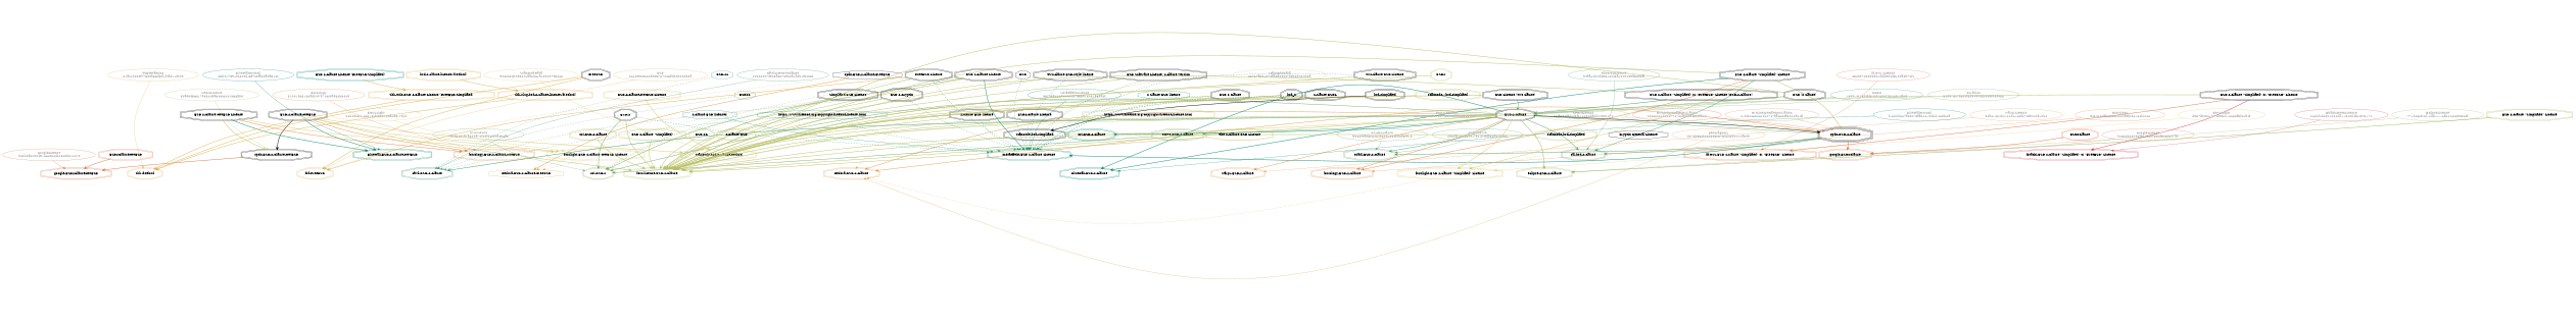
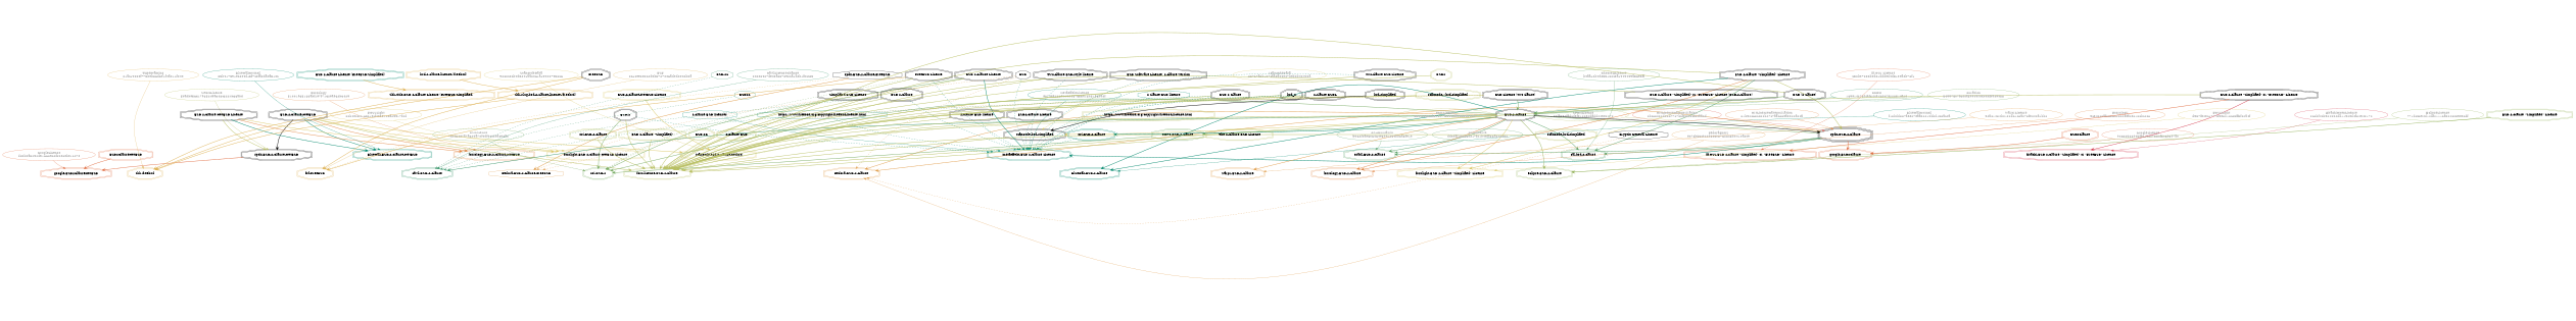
  strict digraph {
    splines=curved
    node [shape=doubleoctagon]
    edge [arrowhead=vee color="#b8bf62" style=bold weight=0.7]
    n1 [label="spdx:BSD-2-Clause-FreeBSD" shape=octagon]
    n2 [color="#e09d4b" label="Fedora:BSD-2-Clause-FreeBSD" shape=octagon]
    n3 [color="#deb256" label="fsf:FreeBSD"]
    n4 [color="#b8bf62" fillcolor="beige;1" fontcolor=gray label="SPDXLicense\n5badbe56317985249a348c8224c66abd" shape=ellipse]
    n5 [label="spdx:BSD-2-Clause-NetBSD"]
    n6 [color="#e06f45" label="google:BSD2ClauseNetBSD"]
    n7 [label="BSD-2-Clause-NetBSD"]
    n8 [color="#00876c" label="BlueOak:BSD-2-Clause-NetBSD"]
    n9 [color="#dac767" label="scancode:bsd-2-clause-netbsd"]
    n10 [color="#e18745" label="fossology:BSD-2-Clause-NetBSD"]
    n11 [color="#b8bf62" label="foss-license:BSD-2-Clause"]
    n12 [color="#dac767" label="fosslight:BSD 2-Clause NetBSD License"]
    n13 [label="BSD 2-Clause NetBSD License"]
    n14 [color="#b8bf62" fillcolor="beige;1" fontcolor=gray label="SPDXLicense\n55fa592fadcdef5120e4dadd449e3473" shape=ellipse]
    n15 [label="spdx:BSD-2-Clause" shape=tripleoctagon]
    n16 [color="#78ab63" label="osi:BSD-2"]
    n17 [color="#e06f45" label="google:BSD2Clause"]
    n18 [color="#e09d4b" label="Fedora:BSD-2-Clause"]
    n19 [color="#58a066" label="osadl:BSD-2-Clause"]
    n20 [color="#58a066" label="cal:bsd-2-clause"]
    n21 [color="#00876c" label="metaeffekt:BSD 2-Clause License"]
    n22 [label="BSD-2-Clause"]
    n23 [color="#78ab63" label="DEP5:BSD-2-clause"]
    n24 [color="#00876c" label="BlueOak:BSD-2-Clause"]
    n25 [label="scancode:bsd-simplified"]
    n26 [color="#e18745" label="fossology:BSD-2-Clause"]
    n27 [color="#379469" label="cavil:BSD-2-Clause"]
    n28 [color="#00876c" label="osi:BSD-2-Clause"]
    n29 [color="#e09d4b" label="warpr:BSD-2-Clause"]
    n30 [color="#dac767" label="fosslight:BSD 2-clause \"Simplified\" License"]
    n31 [color="#98b561" label="eclipse:BSD-2-Clause"]
    n32 [label="BSD 2-Clause \"Simplified\" License"]
    n33 [color="#78ab63" fillcolor="beige;1" fontcolor=gray label="OSILicense\n7dbd34e7a7a629a70f4df9ccb9a898a2" shape=ellipse]
    n34 [label="BSD-2"]
    n35 [label="BSD 2-Clause License"]
    n36 [label="Simplified BSD License"]
    n37 [label="FreeBSD License"]
    n38 [color="#e06f45" fillcolor="beige;1" fontcolor=gray label="GoogleLicense\nd85b5a5292d916689c0f35e8ebe1c47e" shape=ellipse]
    n39 [color="#e06f45" label=BSD2ClauseNetBSD]
    n40 [color="#e06f45" fillcolor="beige;1" fontcolor=gray label="GoogleLicense\n92668566e43dfd19207382f5c6b8e7a0" shape=ellipse]
    n41 [color="#e06f45" label=BSD2Clause]
    n42 [label=BSD shape=octagon]
    n43 [label="BSD License (two clause)"]
    n44 [color="#e09d4b" fillcolor="beige;1" fontcolor=gray label="FedoraEntry\nec76b53c920e6c308762828b0410ac49" shape=ellipse]
    n45 [label="Cryptix General License" shape=octagon]
    n46 [color="#00876c" fillcolor="beige;1" fontcolor=gray label="BlueOakCouncil\nf18bdd387aee07eaa56015bbd153ac4a" shape=ellipse]
    n47 [color="#00876c" fillcolor="beige;1" fontcolor=gray label="BlueOakCouncil\n85b417591ec8e4d15f7c0fa8da4a510c" shape=ellipse]
    n48 [color="#58a066" fillcolor="beige;1" fontcolor=gray label="OSADLRule\nddcdaf152850b17f21b4efa36a648e32" shape=ellipse]
    n49 [color="#58a066" fillcolor="beige;1" fontcolor=gray label="OSADLMatrix\nfe962f4ae506464e8991c64bb8a8f919" shape=ellipse]
    n50 [color="#deb256" fillcolor="beige;1" fontcolor=gray label="FSF\n861cee2e362d9b3727006ad9d0e42b3a" shape=ellipse]
    n51 [label=FreeBSD]
    n52 [color="#deb256" label="tldr:freebsd"]
    n53 [color="#58a066" fillcolor="beige;1" fontcolor=gray label="ChooseALicense\nb4aa12b4d055182c5a1949449a56e5ff" shape=ellipse]
    n54 [color="#dac767" fillcolor="beige;1" fontcolor=gray label="ScancodeData\n9262c32b4d5241aa2061a159087956c6" shape=ellipse]
    n55 [color="#dac767" label="BSD-2-Clause-NetBSD License"]
    n56 [color="#dac767" fillcolor="beige;1" fontcolor=gray label="ScancodeData\n83767a3b137caa3a94e07beb0b40446a" shape=ellipse]
    n57 [label="bsd-simplified"]
    n58 [color="#e18745" fillcolor="beige;1" fontcolor=gray label="Fossology\n9ce46c3af8636c1bb2eea2ec188bc2cc" shape=ellipse]
    n59 [color="#e18745" fillcolor="beige;1" fontcolor=gray label="Fossology\n51001965183abf1e7f7132eae62b3429" shape=ellipse]
    n60 [color="#379469" fillcolor="beige;1" fontcolor=gray label="OKFN\n169e14278f49f340946bc7e22851ca2d" shape=ellipse]
    n61 [label="BSD 2-Clause \"Simplified\" or \"FreeBSD\" License (BSD-2-Clause)"]
    n62 [color="#dc574a" fillcolor="beige;1" fontcolor=gray label="OrtLicenseCategorization\n8bcc8002d00d77c7bcfecf40cf32aa0d" shape=ellipse]
    n63 [color="#e18745" fillcolor="beige;1" fontcolor=gray label="OrtLicenseCategorization\n61b92863c038b27c7aa6c3ea5580a84a" shape=ellipse]
    n64 [color="#379469" fillcolor="beige;1" fontcolor=gray label="CavilLicenseChange\n642e8427de03ac37892ca1deb1f0ccc5" shape=ellipse]
    n65 [label="BSD 2 Clause"]
-   n66 [label="BSD 2-Cryptix"]
+   n66 [label="BSD 2-Clause"]
    n67 [color="#379469" label="BSD-2c" shape=octagon]
    n68 [color="#379469" label=BSD2c shape=octagon]
    n69 [color="#00876c" fillcolor="beige;1" fontcolor=gray label="MetaeffektLicense\ne874e9236eb09d467555a18b5196ba4f" shape=ellipse]
    n70 [label="2-clause BSD license"]
    n71 [label="BSD Software License, 2-clause version"]
    n72 [label="2-clause BSDL"]
    n73 [label="BSD2-Clause License"]
    n74 [label="Two-clause BSD-style license"]
    n75 [label=bsd_2]
    n76 [color="#00876c" label="https://www.freebsd.org/copyright/freebsd-license.html" shape=octagon]
    n77 [label="two-clause BSD License"]
    n78 [color="#00876c" label="2 clause BSD license" shape=octagon]
    n79 [color="#00876c" label="2-clause BSD licenses" shape=octagon]
    n80 [color="#e09d4b" fillcolor="beige;1" fontcolor=gray label="WarprLicense\n92a81434b0138d61c6a073fe040a1bbc" shape=ellipse]
    n81 [color="#b8bf62" fillcolor="beige;1" fontcolor=gray label="FossLicense\n630483330b51817f6096dab5339343d7" shape=ellipse]
    n82 [color="#b8bf62" label=BSD2]
    n83 [label="BSD (2 clause)"]
    n84 [label="BSD 2-Clause \"Simplified\" or \"FreeBSD\" License"]
    n85 [color="#d43d51" label="hitachi:BSD 2-Clause \"Simplified\" or \"FreeBSD\" License"]
    n86 [color="#e06f45" label="ifrOSS:BSD 2-clause \"Simplified\" or \"FreeBSD\" License"]
    n87 [color="#b8bf62" label="scancode://bsd-simplified"]
    n88 [color="#b8bf62" label="https://www.freebsd.org/copyright/freebsd-license.html"]
    n89 [color="#b8bf62" label="scancode:bsd-simplified"]
    n90 [color="#b8bf62" label="osi:BSD-2-Clause"]
    n91 [color="#b8bf62" label="BSD 2-Clause \"Simplified\""]
    n92 [color="#b8bf62" label="BSD 2C"]
    n93 [color="#b8bf62" label="2-Clause BSD"]
    n94 [color="#b8bf62" label="The 2-Clause BSD License"]
    n95 [color="#dac767" fillcolor="beige;1" fontcolor=gray label="FOSSLight\nd957fe4ec177759e8218cc5ff5f82a4f" shape=ellipse]
    n96 [color="#dac767" fillcolor="beige;1" fontcolor=gray label="FOSSLight\n33b4e254165c1ecf4e9912ea29917f0d" shape=ellipse]
    n97 [color="#d43d51" fillcolor="beige;1" fontcolor=gray label="HitachiOpenLicense\n366bf40b934852dd1192ed4f84943172" shape=ellipse]
    n98 [color="#98b561" fillcolor="beige;1" fontcolor=gray label="EclipseLicense\n771dc5394d12bf21116a504c059e9cdf" shape=ellipse]
    n99 [color="#98b561" label="BSD 2-Clause “Simplified” License"]
    n100 [color="#e06f45" fillcolor="beige;1" fontcolor=gray label="ifrOSS License\nc52b97855bed01ddded4d51e9a0b76f1" shape=ellipse]
    n101 [color="#deb256" fillcolor="beige;1" fontcolor=gray label="TLDRNaming\n21ac1983ef775beb86d391f4a011f049" shape=ellipse]
    n102 [color="#deb256" label="tldr-slug:bsd-2-clause-license-(freebsd)"]
    n103 [color="#deb256" label="bsd-2-clause-license-(freebsd)"]
    n104 [color="#deb256" label="tldr-title:BSD 2-Clause License (FreeBSD/Simplified)"]
    n105 [color="#00876c" label="BSD 2-Clause License (FreeBSD/Simplified)"]
    n106 [color="#78ab63" fillcolor="beige;1" fontcolor=gray label="Curation\n54997507f3d4a59e49f4dbddfba4e088" shape=ellipse]
    n1 -> n2 [color="#e09d4b"]
    n1 -> n3 [color="#deb256" style=dashed weight=0.5]
    n4 -> n5 [weight=0.5 arrowhead="" style=""]
    n5 -> n6 [color="#e06f45"]
    n7 -> n5 [color=""]
    n7 -> n8 [color="#00876c"]
    n7 -> n9 [color="#dac767"]
    n7 -> n10 [color="#e18745"]
    n7 -> n11
    n7 -> n12 [color="#dac767"]
    n13 -> n5
    n13 -> n8 [color="#00876c"]
    n13 -> n10 [color="#e18745"]
    n13 -> n12 [color="#dac767"]
    n14 -> n15 [weight=0.5 arrowhead="" style=""]
    n15 -> n16 [color="#78ab63"]
    n15 -> n17 [color="#e06f45"]
    n15 -> n18 [color="#e09d4b"]
    n15 -> n19 [color="#58a066"]
    n15 -> n20 [color="#58a066"]
    n15 -> n21 [color="#00876c"]
    n22 -> n11
    n22 -> n15 [color=""]
    n22 -> n18 [color="#e09d4b"]
    n22 -> n19 [color="#58a066"]
    n22 -> n20 [color="#58a066"]
    n22 -> n23 [color="#78ab63"]
    n22 -> n24 [color="#00876c"]
    n22 -> n25 [color="#dac767"]
    n22 -> n26 [color="#e18745"]
    n22 -> n27 [color="#379469"]
    n22 -> n28 [color="#00876c"]
    n22 -> n29 [color="#e09d4b"]
    n22 -> n30 [color="#dac767"]
    n22 -> n31 [color="#98b561"]
    n23 -> n16 [color="#78ab63"]
    n25 -> n11
    n25 -> n21 [color="#00876c" style=dashed weight=0.5]
    n28 -> n21 [color="#00876c" style=dashed weight=0.5]
    n32 -> n11
    n32 -> n15
    n32 -> n20 [color="#58a066"]
    n32 -> n24 [color="#00876c"]
    n32 -> n26 [color="#e18745"]
    n32 -> n30 [color="#dac767"]
    n33 -> n16 [color="#78ab63" weight=0.5 arrowhead="" style=""]
    n34 -> n11
    n34 -> n16 [color="#78ab63"]
    n34 -> n21 [color="#00876c" style=dashed weight=0.5]
    n35 -> n11
    n35 -> n16 [color="#78ab63"]
    n35 -> n21 [color="#00876c"]
    n36 -> n11
    n36 -> n16 [color="#78ab63" style=dashed weight=0.5]
    n37 -> n3 [color="#deb256"]
    n37 -> n11
    n37 -> n16 [color="#78ab63" style=dashed weight=0.5]
    n37 -> n21 [color="#00876c" style=dashed weight=0.5]
    n38 -> n6 [color="#e06f45" weight=0.5 arrowhead="" style=""]
    n39 -> n6 [color="#e06f45"]
    n40 -> n17 [color="#e06f45" weight=0.5 arrowhead="" style=""]
    n41 -> n17 [color="#e06f45"]
    n42 -> n2 [color="#e09d4b" style=dashed weight=0.5]
    n42 -> n18 [color="#e09d4b" style=dashed weight=0.5]
    n42 -> n21 [color="#00876c" style=dashed weight=0.5]
    n43 -> n2 [color="#e09d4b" style=dashed weight=0.5]
    n43 -> n11
    n43 -> n22 [color="#78ab63"]
    n44 -> n18 [color="#e09d4b" weight=0.5 arrowhead="" style=""]
    n45 -> n18 [color="#e09d4b" style=dashed weight=0.5]
    n46 -> n24 [color="#00876c" weight=0.5 arrowhead="" style=""]
    n47 -> n8 [color="#00876c" weight=0.5 arrowhead="" style=""]
    n48 -> n19 [color="#58a066" weight=0.5 arrowhead="" style=""]
    n49 -> n19 [color="#58a066" weight=0.5 arrowhead="" style=""]
    n50 -> n3 [color="#deb256" weight=0.5 arrowhead="" style=""]
    n51 -> n3 [color="#deb256"]
    n51 -> n52 [color="#deb256"]
    n53 -> n20 [color="#58a066" weight=0.5 arrowhead="" style=""]
    n54 -> n9 [color="#dac767" weight=0.5 arrowhead="" style=""]
    n55 -> n9 [color="#dac767"]
    n56 -> n25 [color="#dac767" weight=0.5 arrowhead="" style=""]
    n57 -> n25 [color=""]
    n58 -> n26 [color="#e18745" weight=0.5 arrowhead="" style=""]
    n59 -> n10 [color="#e18745" weight=0.5 arrowhead="" style=""]
    n60 -> n22 [color="#379469" weight=0.5 arrowhead="" style=""]
    n61 -> n11
    n61 -> n22 [color="#379469"]
    n62 -> n15 [color="#dc574a" weight=0.5 arrowhead="" style=""]
    n63 -> n15 [color="#e18745" weight=0.5 arrowhead="" style=""]
    n64 -> n27 [color="#379469" weight=0.5 arrowhead="" style=""]
    n65 -> n11
    n65 -> n21 [color="#00876c" style=dashed weight=0.5]
    n65 -> n27 [color="#379469" style=dashed weight=0.5]
    n66 -> n11
    n66 -> n21 [color="#00876c" style=dashed weight=0.5]
    n66 -> n27 [color="#379469" style=dashed weight=0.5]
    n67 -> n27 [color="#379469" style=dashed weight=0.5]
    n68 -> n27 [color="#379469" style=dashed weight=0.5]
    n69 -> n21 [color="#00876c" weight=0.5 arrowhead="" style=""]
    n70 -> n11
    n70 -> n21 [color="#00876c" style=dashed weight=0.5]
    n71 -> n11
    n71 -> n21 [color="#00876c" style=dashed weight=0.5]
    n72 -> n11
    n72 -> n21 [color="#00876c" style=dashed weight=0.5]
    n73 -> n11
    n73 -> n21 [color="#00876c" style=dashed weight=0.5]
    n74 -> n11
    n74 -> n21 [color="#00876c" style=dashed weight=0.5]
    n75 -> n11
    n75 -> n21 [color="#00876c" style=dashed weight=0.5]
    n76 -> n21 [color="#00876c" style=dashed weight=0.5]
    n77 -> n11
    n77 -> n21 [color="#00876c" style=dashed weight=0.5]
    n78 -> n21 [color="#00876c" style=dashed weight=0.5]
    n79 -> n21 [color="#00876c" style=solid weight=0.5]
    n80 -> n29 [color="#e09d4b" weight=0.5 arrowhead="" style=""]
    n81 -> n11 [weight=0.5 arrowhead="" style=""]
    n82 -> n11
    n83 -> n11
    n83 -> n22 [color="#78ab63"]
    n84 -> n11
    n84 -> n85 [color="#d43d51"]
    n84 -> n86 [color="#e06f45"]
    n87 -> n11
    n88 -> n11
    n89 -> n11
    n90 -> n11
    n91 -> n11
    n92 -> n11
    n93 -> n11
    n94 -> n11 [arrowhead=normal]
    n95 -> n30 [color="#dac767" weight=0.5 arrowhead="" style=""]
    n96 -> n12 [color="#dac767" weight=0.5 arrowhead="" style=""]
    n97 -> n85 [color="#d43d51" weight=0.5 arrowhead="" style=""]
    n98 -> n31 [color="#98b561" weight=0.5 arrowhead="" style=""]
    n99 -> n31 [color="#98b561"]
    n100 -> n86 [color="#e06f45" weight=0.5 arrowhead="" style=""]
    n101 -> n52 [color="#deb256" weight=0.5 arrowhead="" style=""]
    n102 -> n52 [color="#deb256"]
    n103 -> n102 [color="#deb256"]
    n104 -> n52 [color="#deb256"]
    n105 -> n104 [color="#deb256"]
    n106 -> n22 [color="#78ab63" weight=0.5 arrowhead="" style=""]
  }
